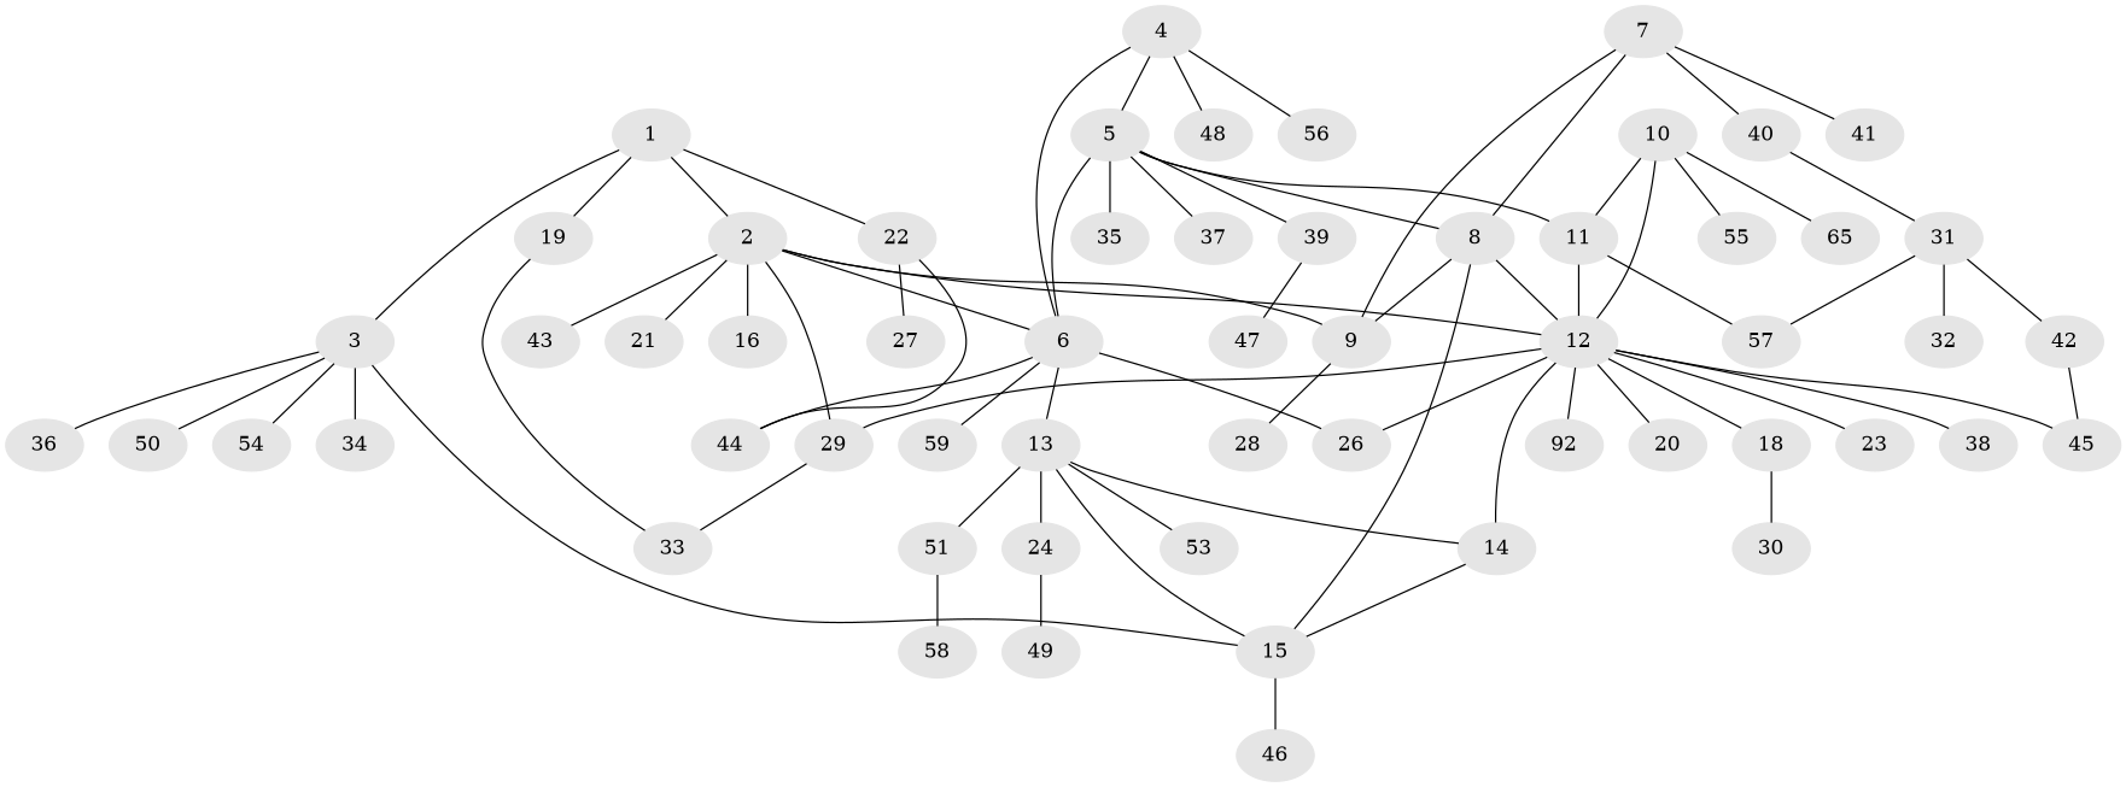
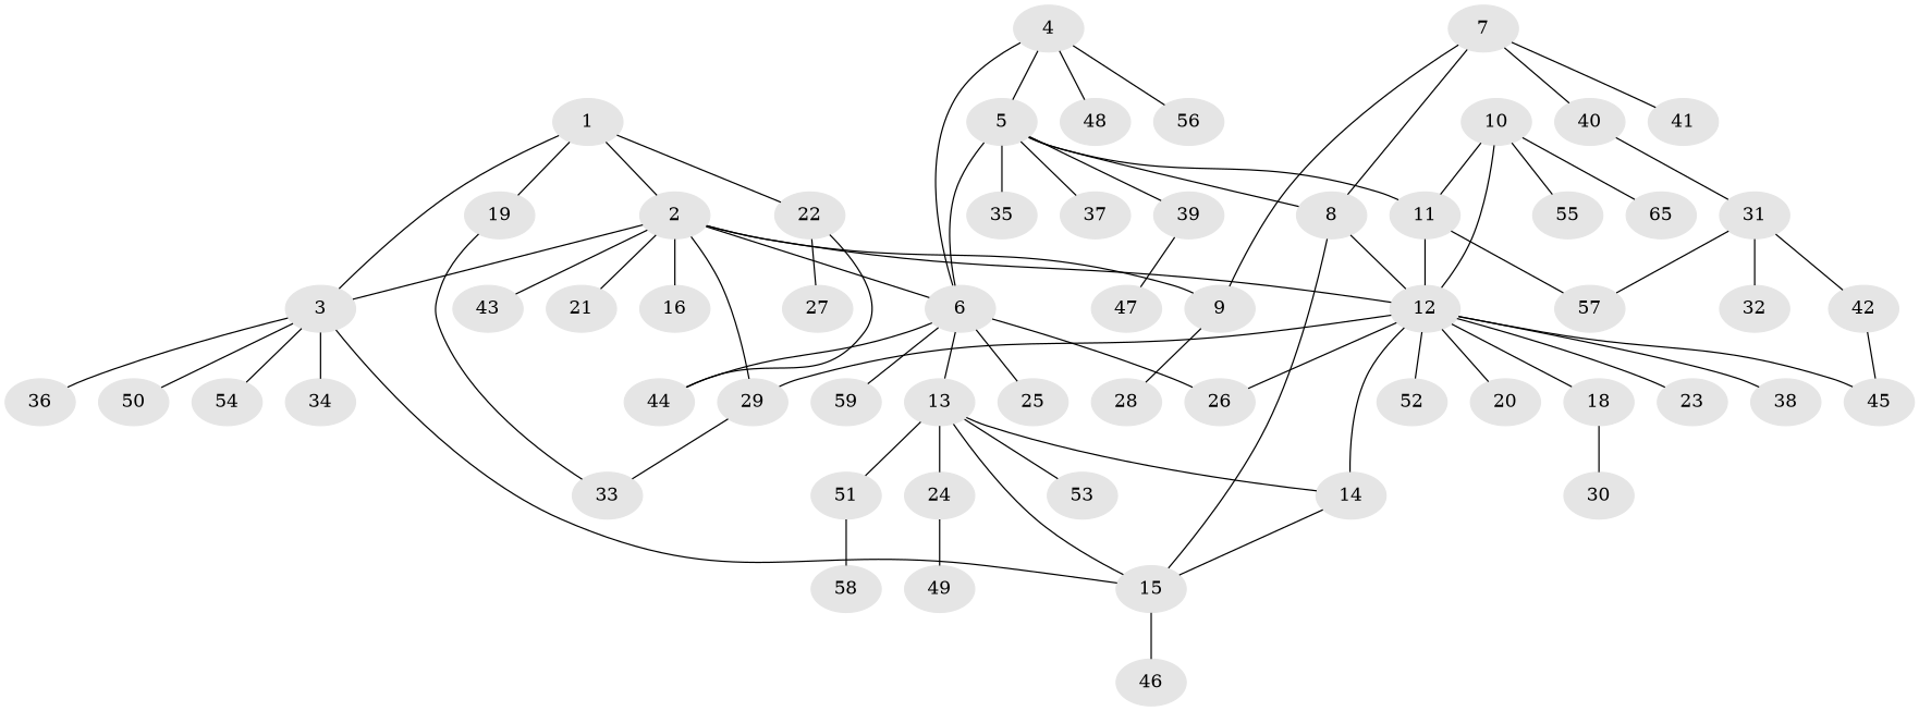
  graph {
    node [color=gray90 style=filled]
    1
    2
    3
    19
    22
    6
    9
    12
    16
    21
    29
    43
    15
    34
    36
    50
    54
    33
    44
    27
    13
+   25
    26
    59
    28
    14
    18
    20
    23
    38
    45
-   52 [label=92]
+   52
    46
    4
    5
    48
    56
    8
    11
    35
    37
    39
    57
    47
    24
    51
    53
    7
    40
    41
    31
    32
    42
    10
    55
    n56 [label=65]
    30
    49
    58
    1 -- 2
    1 -- 3
    1 -- 19
    1 -- 22
+   2 -- 3
    2 -- 6
    2 -- 9
    2 -- 12
    2 -- 16
    2 -- 21
    2 -- 29
    2 -- 43
    3 -- 15
    3 -- 34
    3 -- 36
    3 -- 50
    3 -- 54
    19 -- 33
    22 -- 44
    22 -- 27
    6 -- 44
    6 -- 13
+   6 -- 25
    6 -- 26
    6 -- 59
    9 -- 28
    12 -- 29
    12 -- 26
    12 -- 14
    12 -- 18
    12 -- 20
    12 -- 23
    12 -- 38
    12 -- 45
    12 -- 52
    29 -- 33
    15 -- 46
    13 -- 15
    13 -- 14
    13 -- 24
    13 -- 51
    13 -- 53
    14 -- 15
    18 -- 30
    4 -- 6
    4 -- 5
    4 -- 48
    4 -- 56
    5 -- 6
    5 -- 8
    5 -- 11
    5 -- 35
    5 -- 37
    5 -- 39
-   8 -- 9
    8 -- 12
    8 -- 15
    11 -- 12
    11 -- 57
    39 -- 47
    24 -- 49
    51 -- 58
    7 -- 9
    7 -- 8
    7 -- 40
    7 -- 41
    40 -- 31
    31 -- 57
    31 -- 32
    31 -- 42
    42 -- 45
    10 -- 12
    10 -- 11
    10 -- 55
    10 -- n56
  }
